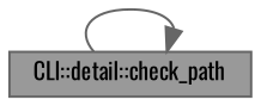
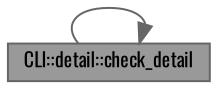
  digraph {
    rankdir=LR
    fontname=Oswald
-   n1 [color=gray40 fillcolor=grey60 fontcolor=black fontname=Oswald fontsize=10 height=0.2 label="CLI::detail::check_path" shape=box style=filled width=0.4]
+   n1 [color=gray40 fillcolor=grey60 fontcolor=black fontname=Oswald fontsize=10 height=0.2 label="CLI::detail::check_detail" shape=box style=filled width=0.4]
    n1 -> n1 [color=gray40 fontname=Oswald fontsize=10 labelfontname=Helvetica labelfontsize=10 style=solid arrowhead=normal]
  }
